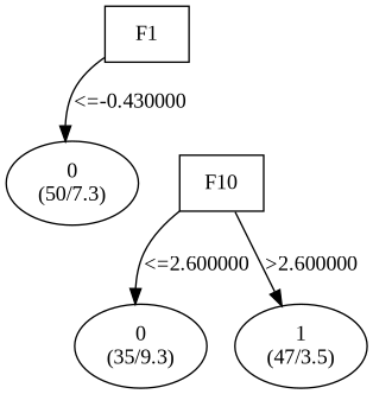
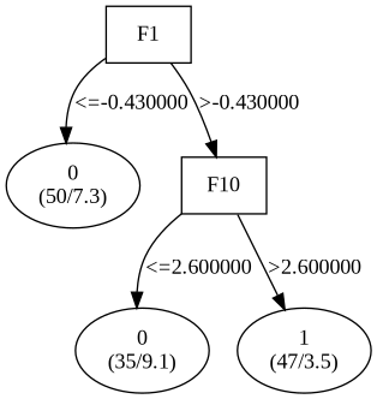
  digraph {
    fontname="Liberation Serif"
    node [fontname="Liberation Serif" shape=ellipse]
    edge [fontname="Liberation Serif"]
    n1 [label="F1\n" shape=box]
    n2 [label="0\n(50/7.3)"]
    n3 [label="F10\n" shape=box]
-   n4 [label="0\n(35/9.3)"]
+   n4 [label="0\n(35/9.1)"]
    n5 [label="1\n(47/3.5)"]
    n1 -> n2 [label="<=-0.430000"]
+   n1 -> n3 [label=">-0.430000"]
    n3 -> n4 [label="<=2.600000"]
    n3 -> n5 [label=">2.600000"]
  }
